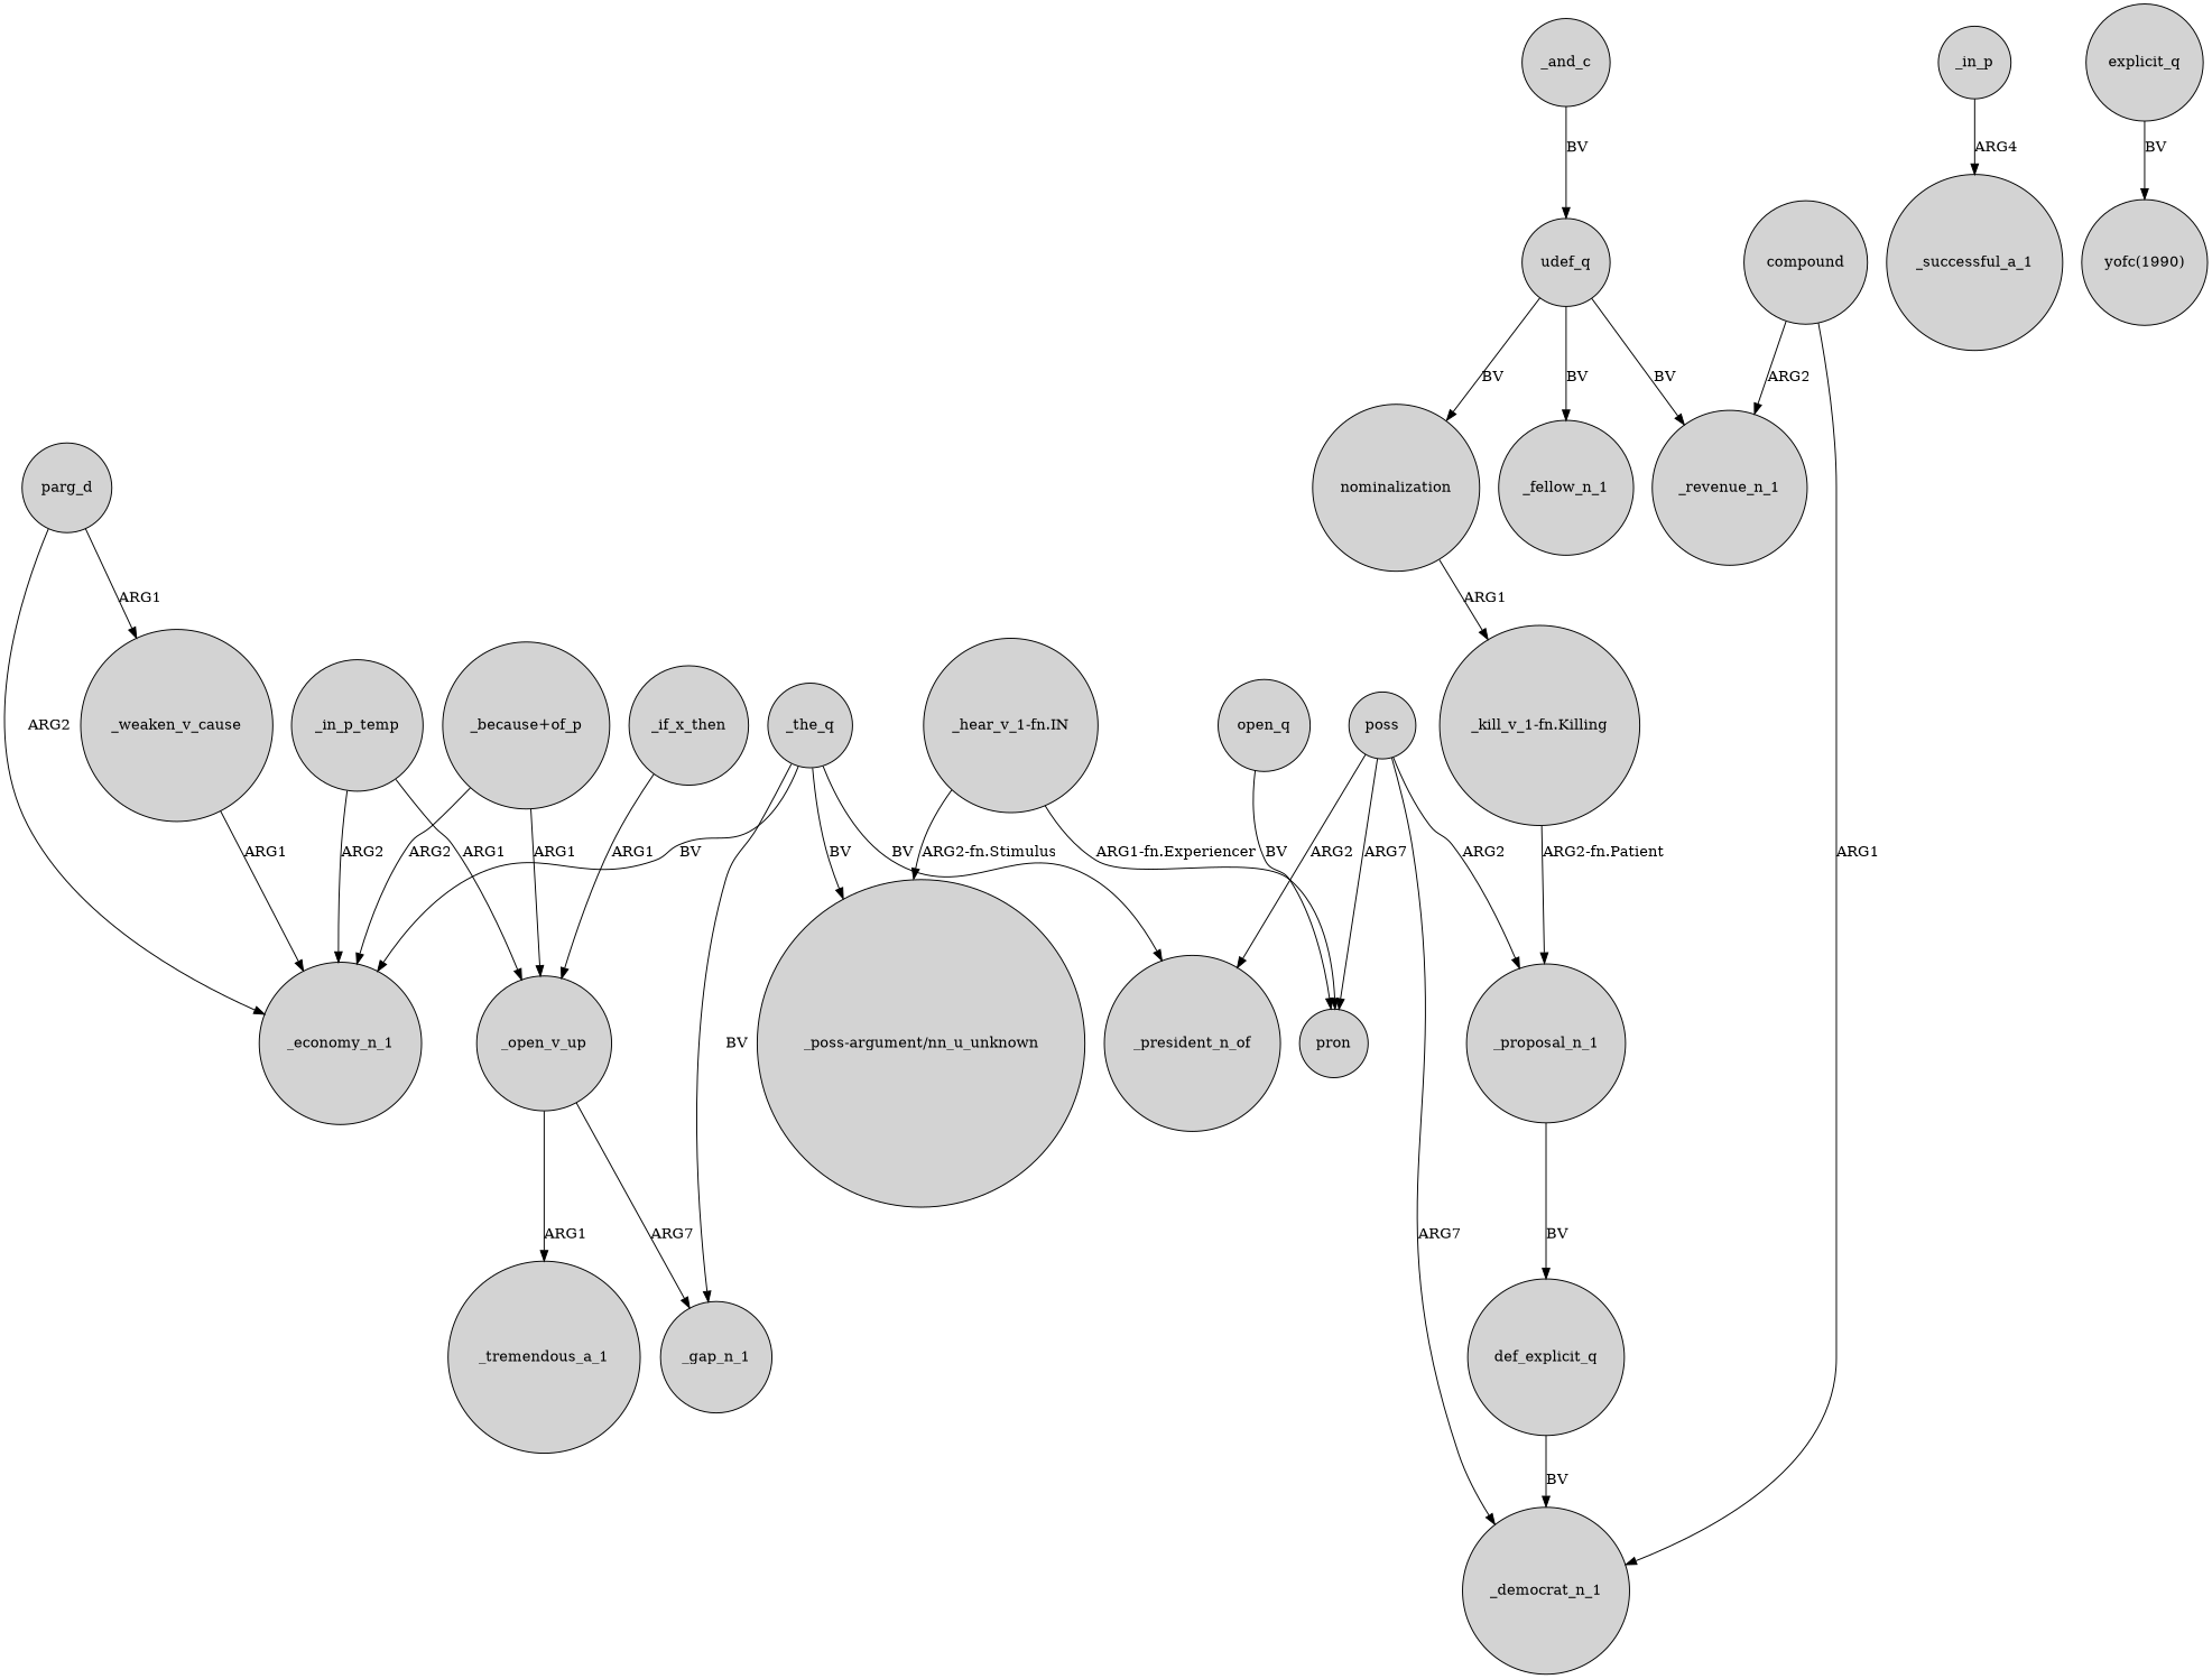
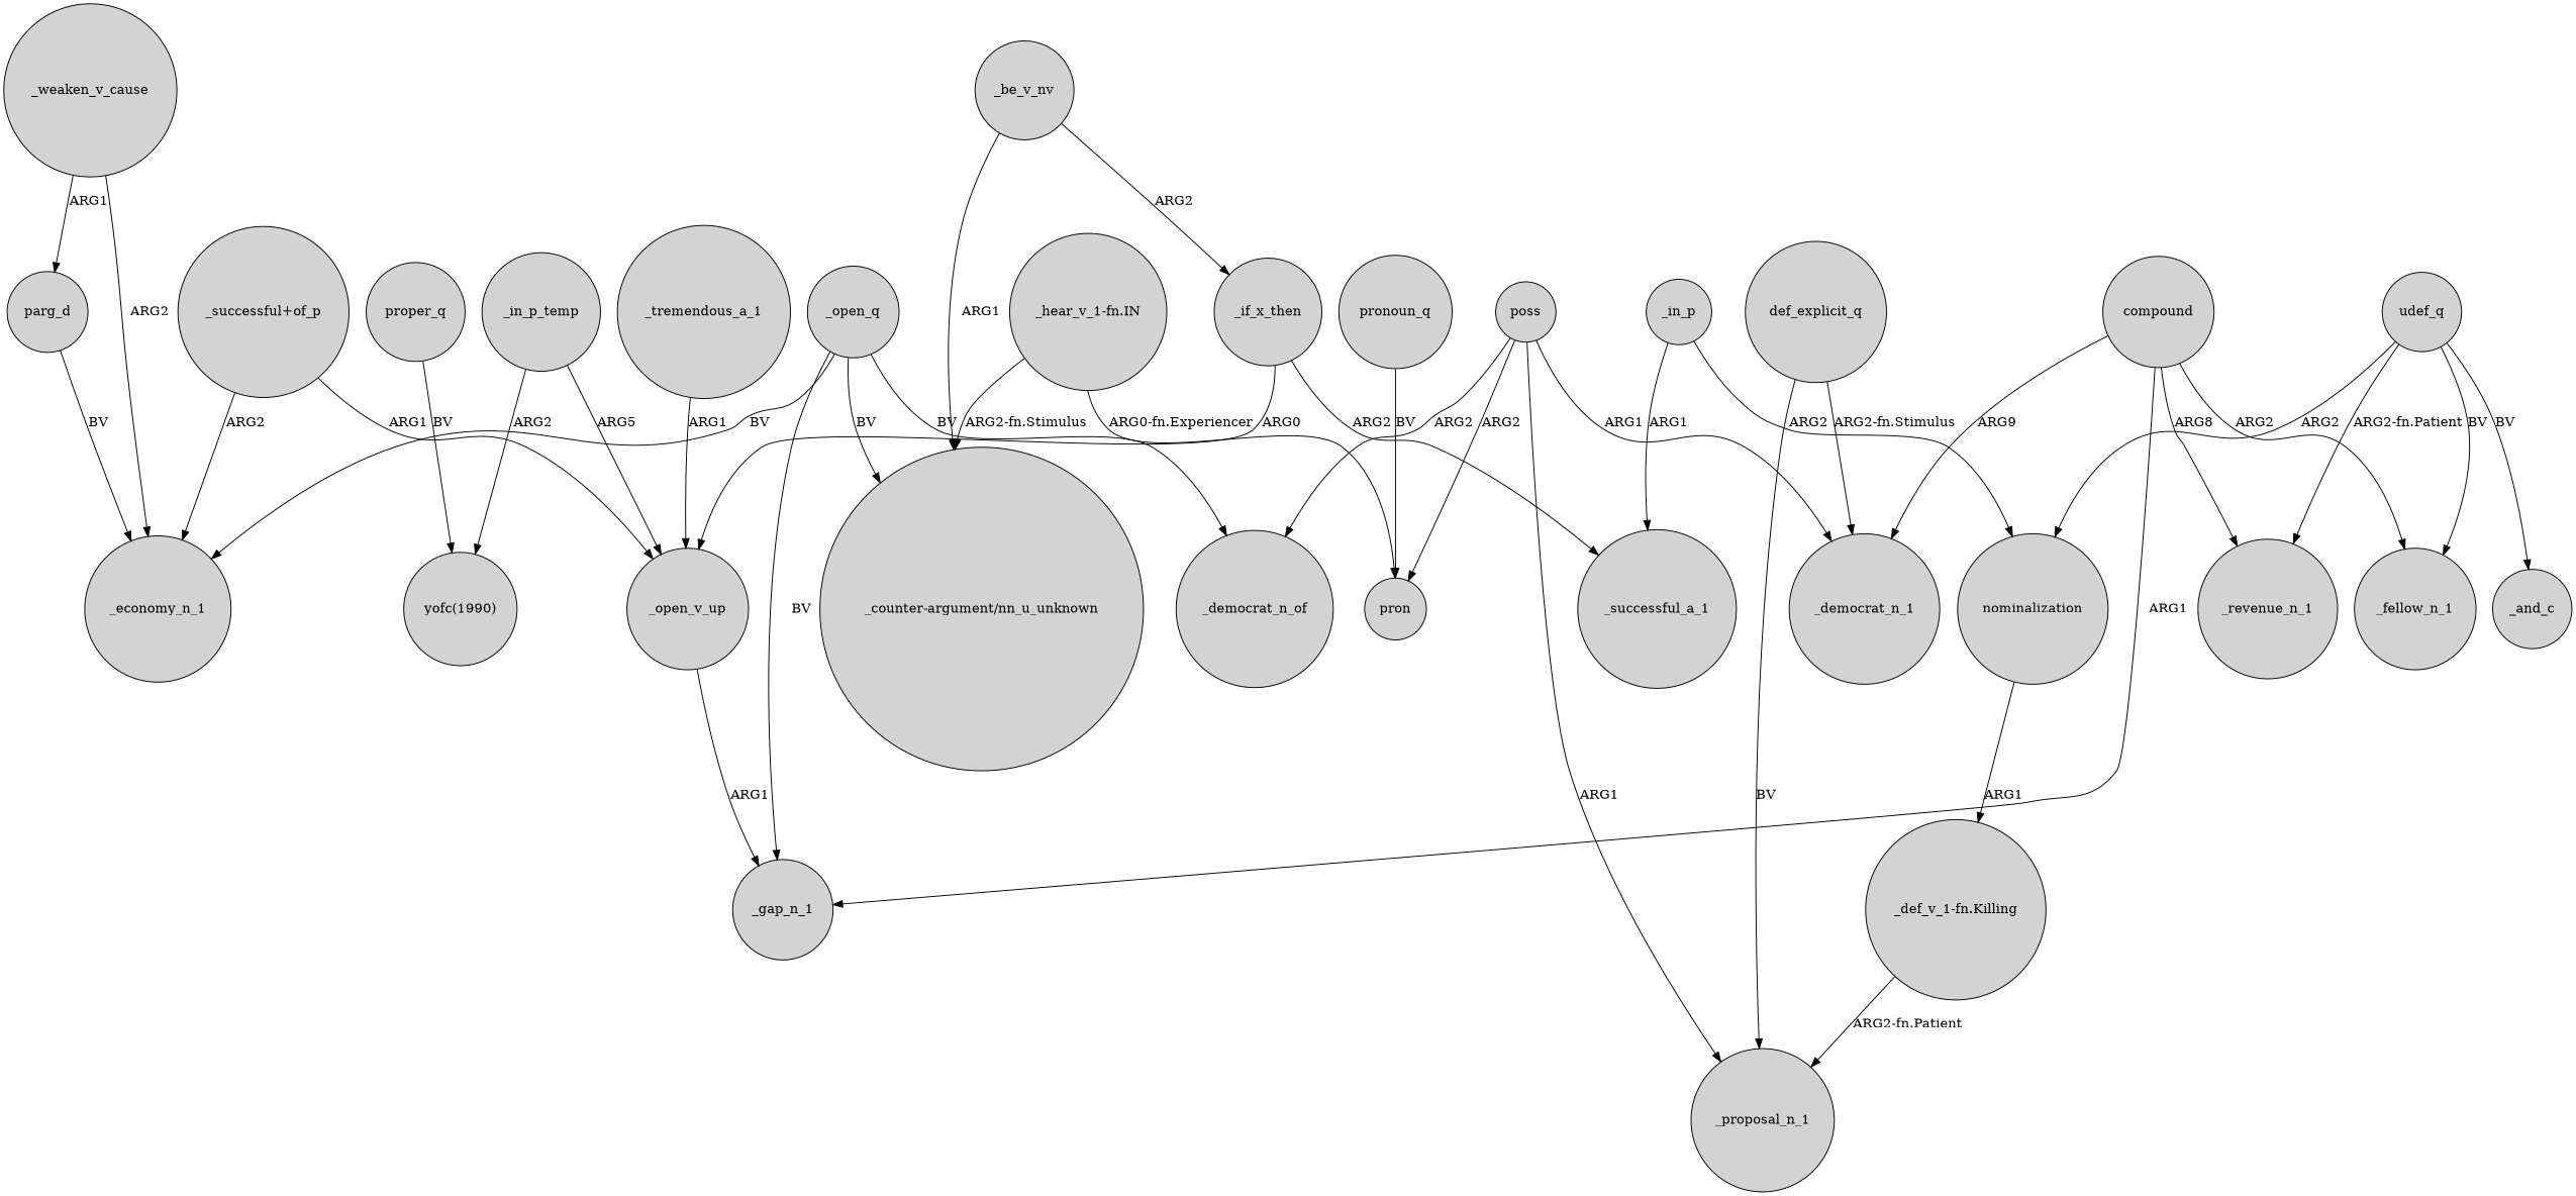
  digraph {
    node [shape=circle style=filled]
    parg_d
    _economy_n_1
    _weaken_v_cause
-   "_because+of_p"
+   "_because+of_p" [label="_successful+of_p"]
    _open_v_up
    _gap_n_1
    poss
    pron
    _proposal_n_1
    _democrat_n_1
-   _president_n_of
-   "_kill_v_1-fn.Killing"
-   _the_q
-   "_counter-argument/nn_u_unknown" [label="_poss-argument/nn_u_unknown"]
+   _president_n_of [label=_democrat_n_of]
+   "_kill_v_1-fn.Killing" [label="_def_v_1-fn.Killing"]
+   _the_q [label=_open_q]
+   "_counter-argument/nn_u_unknown"
    compound
    _fellow_n_1
    _revenue_n_1
+   _be_v_nv
    _if_x_then
    _successful_a_1
    nominalization
    _in_p_temp
    "yofc(1990)"
-   proper_q [label=explicit_q]
-   pronoun_q [label=open_q]
+   proper_q
+   pronoun_q
    _in_p
    udef_q
    _and_c
    _tremendous_a_1
    "_hear_v_1-fn.IN"
    def_explicit_q
-   parg_d -> _economy_n_1 [label=ARG2]
-   parg_d -> _weaken_v_cause [label=ARG1]
-   _weaken_v_cause -> _economy_n_1 [label=ARG1]
+   parg_d -> _economy_n_1 [label=BV]
+   _weaken_v_cause -> parg_d [label=ARG1]
+   _weaken_v_cause -> _economy_n_1 [label=ARG2]
    "_because+of_p" -> _economy_n_1 [label=ARG2]
    "_because+of_p" -> _open_v_up [label=ARG1]
-   _open_v_up -> _gap_n_1 [label=ARG7]
-   poss -> pron [label=ARG7]
-   poss -> _proposal_n_1 [label=ARG2]
-   poss -> _democrat_n_1 [label=ARG7]
+   _open_v_up -> _gap_n_1 [label=ARG1]
+   poss -> pron [label=ARG2]
+   poss -> _proposal_n_1 [label=ARG1]
+   poss -> _democrat_n_1 [label=ARG1]
    poss -> _president_n_of [label=ARG2]
    "_kill_v_1-fn.Killing" -> _proposal_n_1 [label="ARG2-fn.Patient"]
    _the_q -> _economy_n_1 [label=BV]
    _the_q -> _gap_n_1 [label=BV]
    _the_q -> _president_n_of [label=BV]
    _the_q -> "_counter-argument/nn_u_unknown" [label=BV]
-   compound -> _democrat_n_1 [label=ARG1]
-   compound -> _revenue_n_1 [label=ARG2]
-   _if_x_then -> _open_v_up [label=ARG1]
+   compound -> _gap_n_1 [label=ARG1]
+   compound -> _democrat_n_1 [label=ARG9]
+   compound -> _fellow_n_1 [label=ARG2]
+   compound -> _revenue_n_1 [label=ARG8]
+   _be_v_nv -> "_counter-argument/nn_u_unknown" [label=ARG1]
+   _be_v_nv -> _if_x_then [label=ARG2]
+   _if_x_then -> _open_v_up [label=ARG0]
+   _if_x_then -> _successful_a_1 [label=ARG2]
    nominalization -> "_kill_v_1-fn.Killing" [label=ARG1]
-   _in_p_temp -> _open_v_up [label=ARG1]
-   _in_p_temp -> _economy_n_1 [label=ARG2]
+   _in_p_temp -> _open_v_up [label=ARG5]
+   _in_p_temp -> "yofc(1990)" [label=ARG2]
    proper_q -> "yofc(1990)" [label=BV]
    pronoun_q -> pron [label=BV]
-   _in_p -> _successful_a_1 [label=ARG4]
+   _in_p -> _successful_a_1 [label=ARG1]
+   _in_p -> nominalization [label=ARG2]
    udef_q -> _fellow_n_1 [label=BV]
-   udef_q -> _revenue_n_1 [label=BV]
-   udef_q -> nominalization [label=BV]
-   _and_c -> udef_q [label=BV]
-   _open_v_up -> _tremendous_a_1 [label=ARG1]
-   "_hear_v_1-fn.IN" -> pron [label="ARG1-fn.Experiencer"]
+   udef_q -> _revenue_n_1 [label="ARG2-fn.Patient"]
+   udef_q -> nominalization [label=ARG2]
+   udef_q -> _and_c [label=BV]
+   _tremendous_a_1 -> _open_v_up [label=ARG1]
+   "_hear_v_1-fn.IN" -> pron [label="ARG0-fn.Experiencer"]
    "_hear_v_1-fn.IN" -> "_counter-argument/nn_u_unknown" [label="ARG2-fn.Stimulus"]
-   _proposal_n_1 -> def_explicit_q [label=BV]
-   def_explicit_q -> _democrat_n_1 [label=BV]
+   def_explicit_q -> _proposal_n_1 [label=BV]
+   def_explicit_q -> _democrat_n_1 [label="ARG2-fn.Stimulus"]
  }
